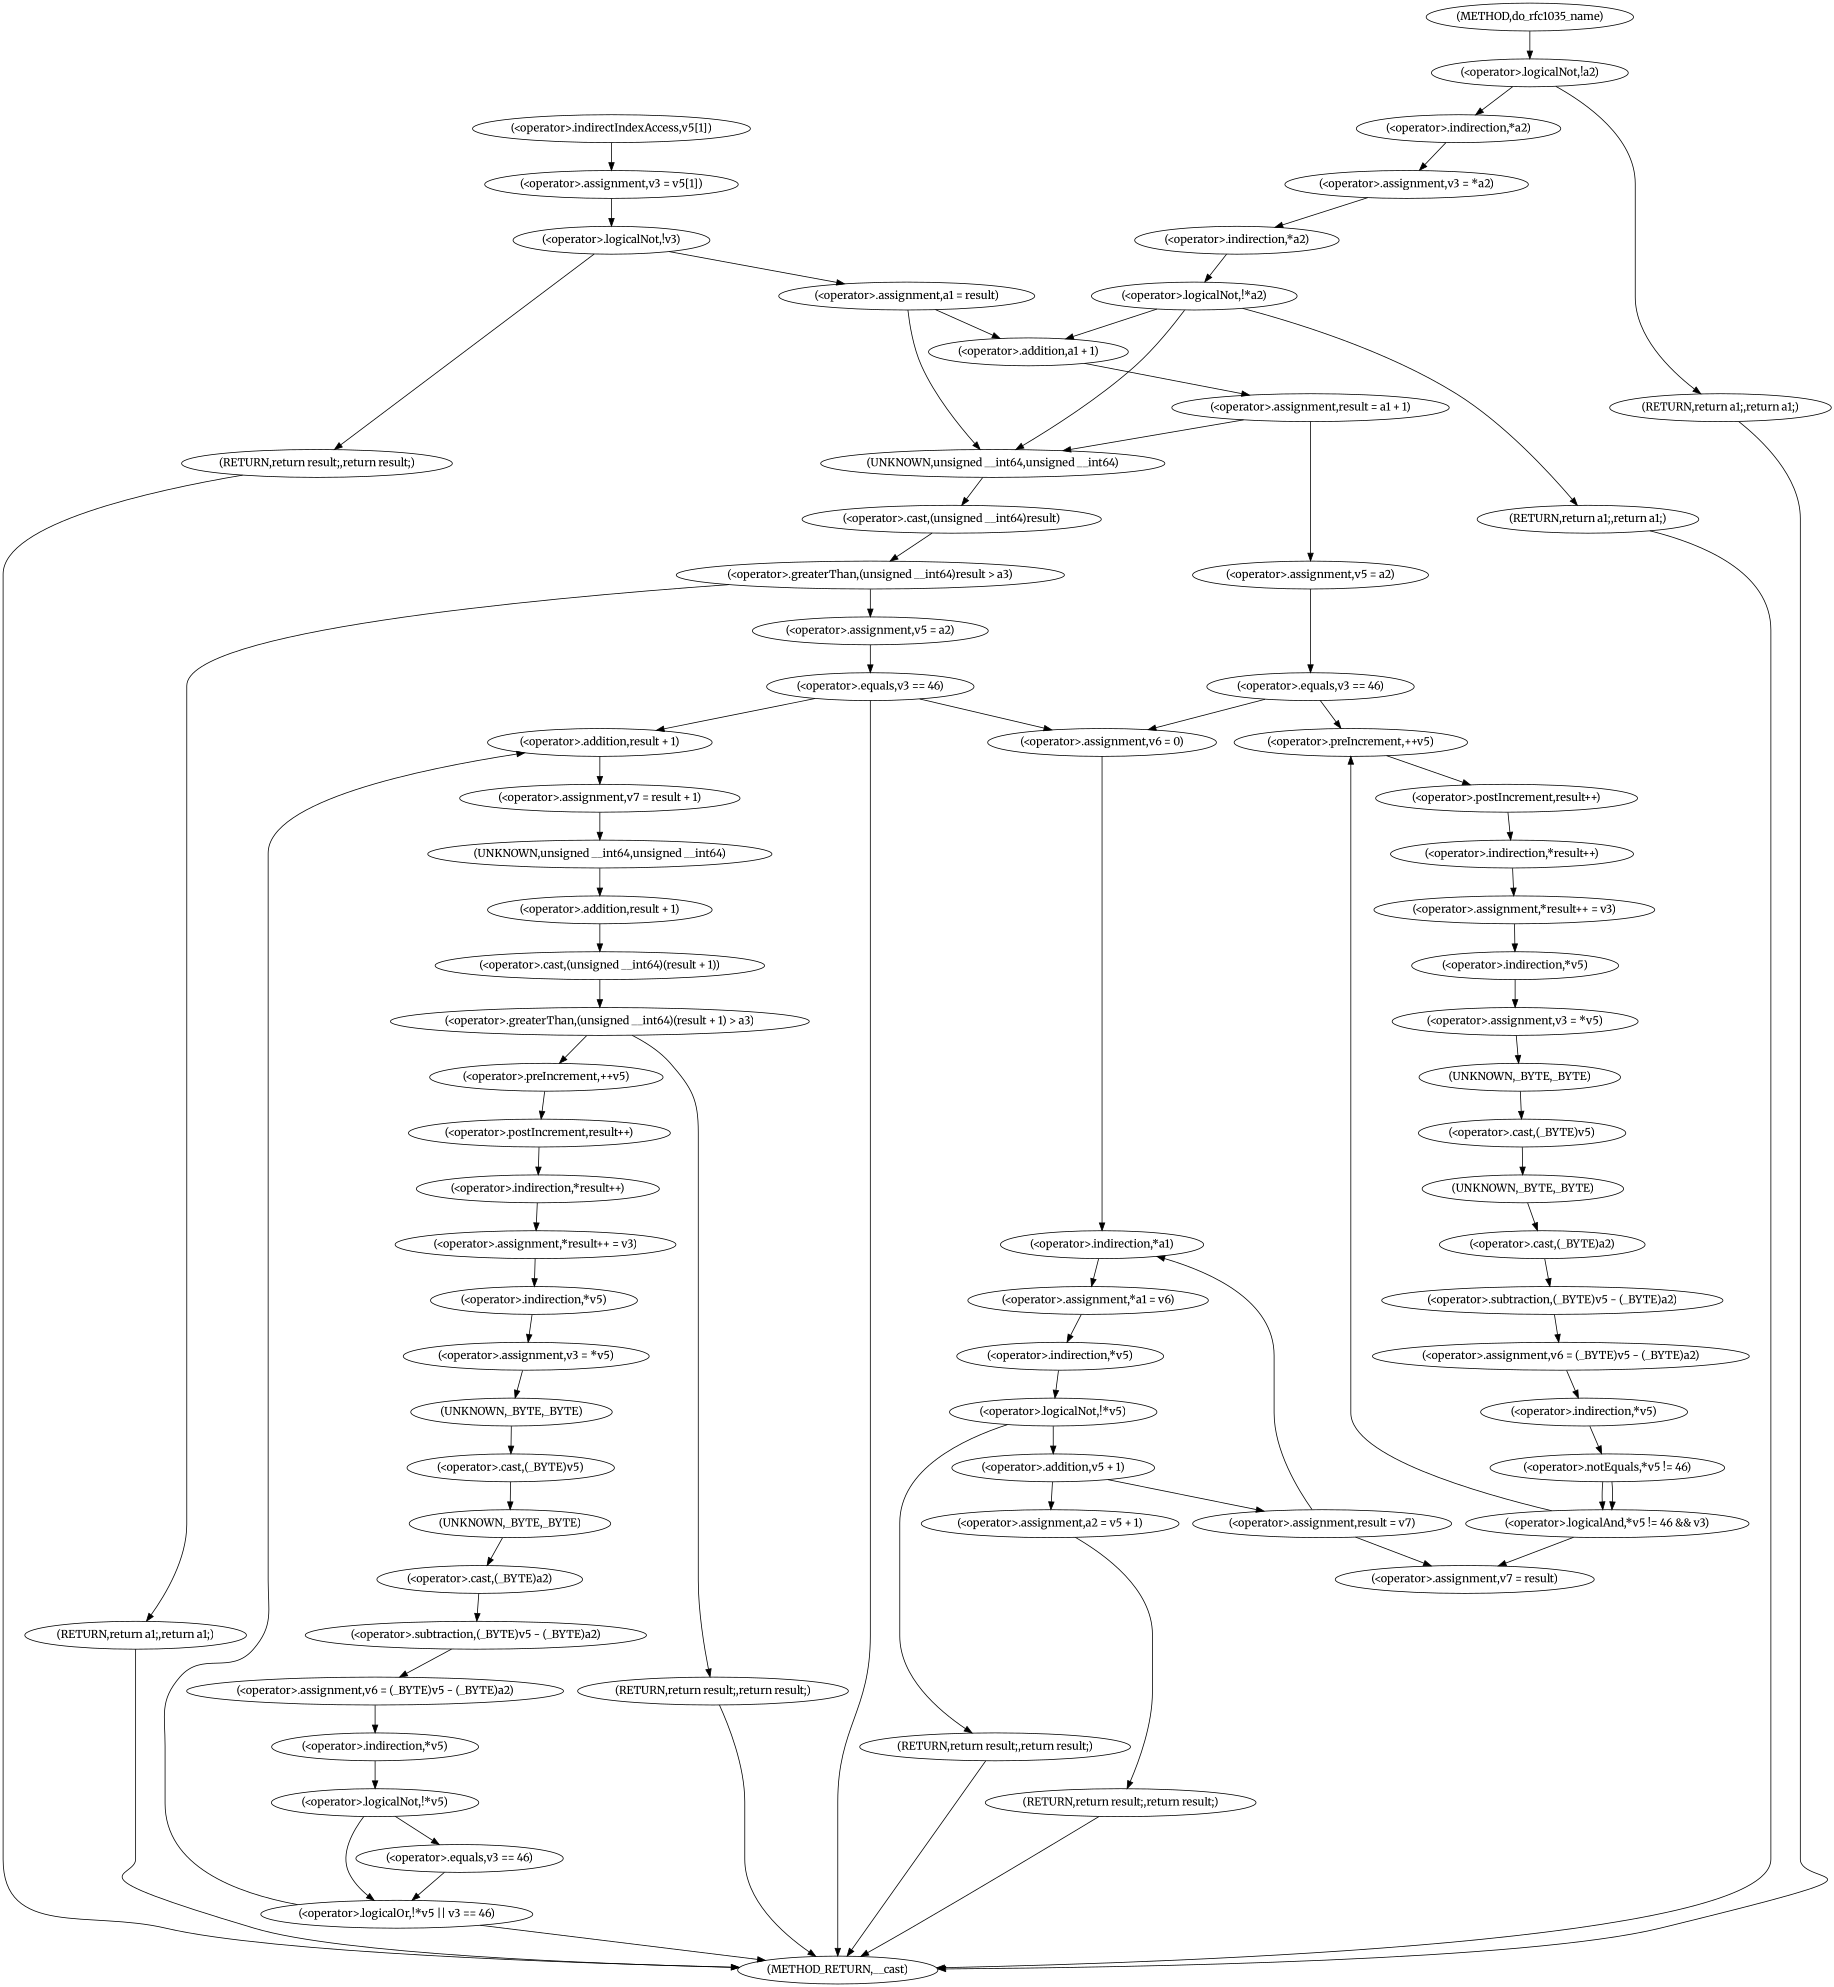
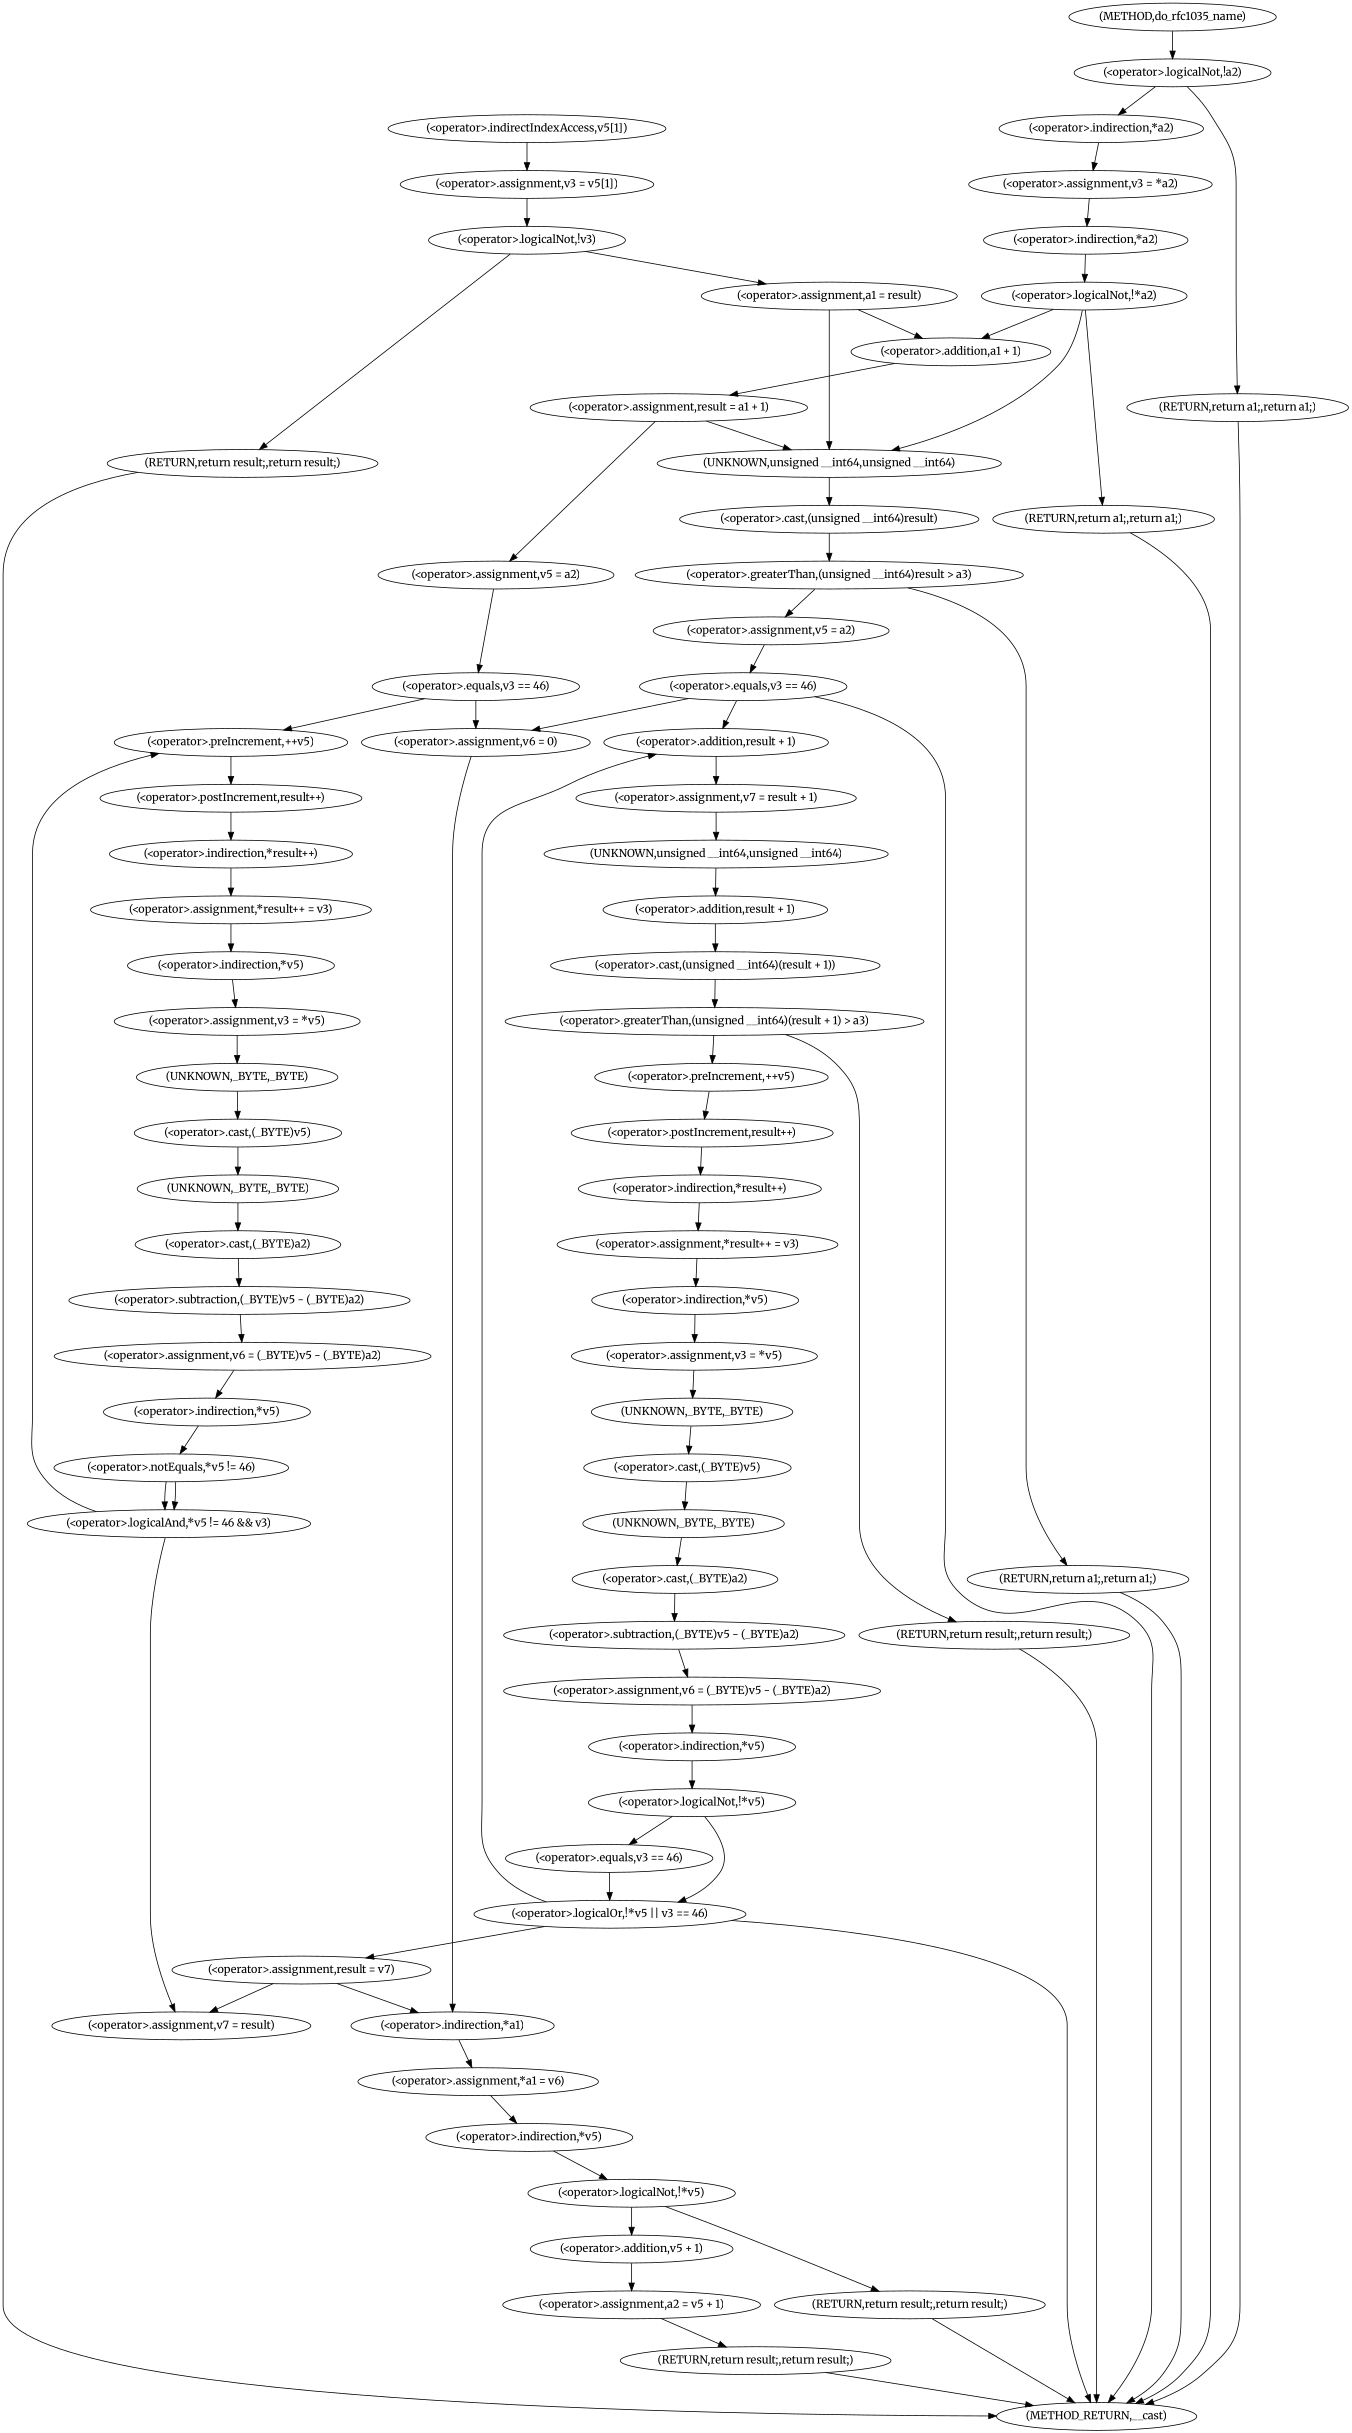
  digraph {
    fontname=Merriweather
    node [fontname=Merriweather]
    edge [fontname=Merriweather]
    n1 [label="(<operator>.logicalNot,!a2)"]
    n2 [label="(RETURN,return a1;,return a1;)"]
    n3 [label="(<operator>.indirection,*a2)"]
    n4 [label="(METHOD_RETURN,__cast)"]
    n5 [label="(<operator>.assignment,v3 = *a2)"]
    n6 [label="(<operator>.indirection,*a2)"]
    n7 [label="(<operator>.logicalNot,!*a2)"]
    n8 [label="(RETURN,return a1;,return a1;)"]
    n9 [label="(<operator>.addition,a1 + 1)"]
    n10 [label="(UNKNOWN,unsigned __int64,unsigned __int64)"]
    n11 [label="(<operator>.assignment,result = a1 + 1)"]
    n12 [label="(<operator>.cast,(unsigned __int64)result)"]
    n13 [label="(<operator>.assignment,v5 = a2)"]
    n14 [label="(<operator>.equals,v3 == 46)"]
    n15 [label="(<operator>.preIncrement,++v5)"]
    n16 [label="(<operator>.assignment,v6 = 0)"]
    n17 [label="(<operator>.postIncrement,result++)"]
    n18 [label="(<operator>.indirection,*a1)"]
    n19 [label="(<operator>.indirection,*result++)"]
    n20 [label="(<operator>.assignment,*result++ = v3)"]
    n21 [label="(<operator>.indirection,*v5)"]
    n22 [label="(<operator>.assignment,v3 = *v5)"]
    n23 [label="(UNKNOWN,_BYTE,_BYTE)"]
    n24 [label="(<operator>.cast,(_BYTE)v5)"]
    n25 [label="(<operator>.assignment,v6 = (_BYTE)v5 - (_BYTE)a2)"]
    n26 [label="(<operator>.indirection,*v5)"]
    n27 [label="(<operator>.notEquals,*v5 != 46)"]
    n28 [label="(<operator>.subtraction,(_BYTE)v5 - (_BYTE)a2)"]
    n29 [label="(UNKNOWN,_BYTE,_BYTE)"]
    n30 [label="(<operator>.cast,(_BYTE)a2)"]
    n31 [label="(<operator>.logicalAnd,*v5 != 46 && v3)"]
    n32 [label="(<operator>.assignment,v7 = result)"]
    n33 [label="(<operator>.assignment,result = v7)"]
    n34 [label="(<operator>.assignment,*a1 = v6)"]
    n35 [label="(<operator>.indirection,*v5)"]
    n36 [label="(<operator>.logicalNot,!*v5)"]
    n37 [label="(RETURN,return result;,return result;)"]
    n38 [label="(<operator>.addition,v5 + 1)"]
    n39 [label="(<operator>.assignment,a2 = v5 + 1)"]
    n40 [label="(RETURN,return result;,return result;)"]
    n41 [label="(<operator>.assignment,v3 = v5[1])"]
    n42 [label="(<operator>.logicalNot,!v3)"]
    n43 [label="(RETURN,return result;,return result;)"]
    n44 [label="(<operator>.assignment,a1 = result)"]
    n45 [label="(<operator>.indirectIndexAccess,v5[1])"]
    n46 [label="(<operator>.greaterThan,(unsigned __int64)result > a3)"]
    n47 [label="(RETURN,return a1;,return a1;)"]
    n48 [label="(<operator>.assignment,v5 = a2)"]
    n49 [label="(<operator>.equals,v3 == 46)"]
    n50 [label="(<operator>.addition,result + 1)"]
    n51 [label="(<operator>.assignment,v7 = result + 1)"]
    n52 [label="(UNKNOWN,unsigned __int64,unsigned __int64)"]
    n53 [label="(<operator>.addition,result + 1)"]
    n54 [label="(<operator>.greaterThan,(unsigned __int64)(result + 1) > a3)"]
    n55 [label="(RETURN,return result;,return result;)"]
    n56 [label="(<operator>.preIncrement,++v5)"]
    n57 [label="(<operator>.postIncrement,result++)"]
    n58 [label="(<operator>.cast,(unsigned __int64)(result + 1))"]
    n59 [label="(<operator>.indirection,*result++)"]
    n60 [label="(<operator>.assignment,*result++ = v3)"]
    n61 [label="(<operator>.indirection,*v5)"]
    n62 [label="(<operator>.assignment,v3 = *v5)"]
    n63 [label="(UNKNOWN,_BYTE,_BYTE)"]
    n64 [label="(<operator>.cast,(_BYTE)v5)"]
    n65 [label="(<operator>.assignment,v6 = (_BYTE)v5 - (_BYTE)a2)"]
    n66 [label="(<operator>.indirection,*v5)"]
    n67 [label="(<operator>.logicalNot,!*v5)"]
    n68 [label="(<operator>.subtraction,(_BYTE)v5 - (_BYTE)a2)"]
    n69 [label="(UNKNOWN,_BYTE,_BYTE)"]
    n70 [label="(<operator>.cast,(_BYTE)a2)"]
    n71 [label="(<operator>.logicalOr,!*v5 || v3 == 46)"]
    n72 [label="(<operator>.equals,v3 == 46)"]
    n73 [label="(METHOD,do_rfc1035_name)"]
    n1 -> n2
    n1 -> n3
    n2 -> n4
    n3 -> n5
    n5 -> n6
    n6 -> n7
    n7 -> n8
    n7 -> n9
    n7 -> n10
    n8 -> n4
    n9 -> n11
    n10 -> n12
    n11 -> n10
    n11 -> n13
    n12 -> n46
    n13 -> n14
    n14 -> n15
    n14 -> n16
    n15 -> n17
    n16 -> n18
    n17 -> n19
    n18 -> n34
    n19 -> n20
    n20 -> n21
    n21 -> n22
    n22 -> n23
    n23 -> n24
    n24 -> n29
    n25 -> n26
    n26 -> n27
    n27 -> n31
    n27 -> n31
    n28 -> n25
    n29 -> n30
    n30 -> n28
    n31 -> n15
    n31 -> n32
    n33 -> n18
    n33 -> n32
    n34 -> n35
    n35 -> n36
    n36 -> n37
    n36 -> n38
    n37 -> n4
    n38 -> n39
    n39 -> n40
    n40 -> n4
    n41 -> n42
    n42 -> n43
    n42 -> n44
    n43 -> n4
    n44 -> n9
    n44 -> n10
    n45 -> n41
    n46 -> n47
    n46 -> n48
    n47 -> n4
    n48 -> n49
    n49 -> n4
    n49 -> n16
    n49 -> n50
    n50 -> n51
    n51 -> n52
    n52 -> n53
    n53 -> n58
    n54 -> n55
    n54 -> n56
    n55 -> n4
    n56 -> n57
    n57 -> n59
    n58 -> n54
    n59 -> n60
    n60 -> n61
    n61 -> n62
    n62 -> n63
    n63 -> n64
    n64 -> n69
    n65 -> n66
    n66 -> n67
    n67 -> n71
    n67 -> n72
    n68 -> n65
    n69 -> n70
    n70 -> n68
    n71 -> n4
-   n38 -> n33
+   n71 -> n33
    n71 -> n50
    n72 -> n71
    n73 -> n1
  }
